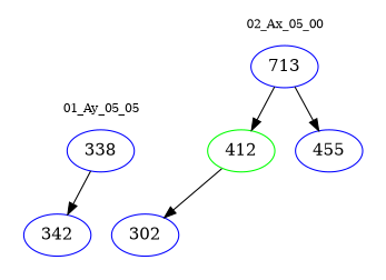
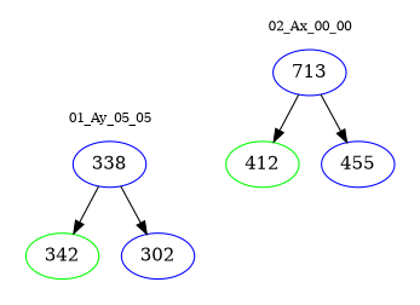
  digraph {
    node [color=blue]
    edge [color=black]
    n1 [label=338]
    n2 [label=302]
-   n3 [label=342]
+   n3 [color=green label=342]
    n4 [label=713]
    n5 [color=green label=412]
    n6 [label=455]
    subgraph cluster_1 {
      color=white
      fontsize=10
      label="01_Ay_05_05"
      n1
      n2
      n3
    }
    subgraph cluster_2 {
      color=white
      fontsize=10
-     label="02_Ax_05_00"
+     label="02_Ax_00_00"
      n4
      n5
      n6
    }
-   n5 -> n2
+   n1 -> n2
    n1 -> n3
    n4 -> n5
    n4 -> n6
  }
